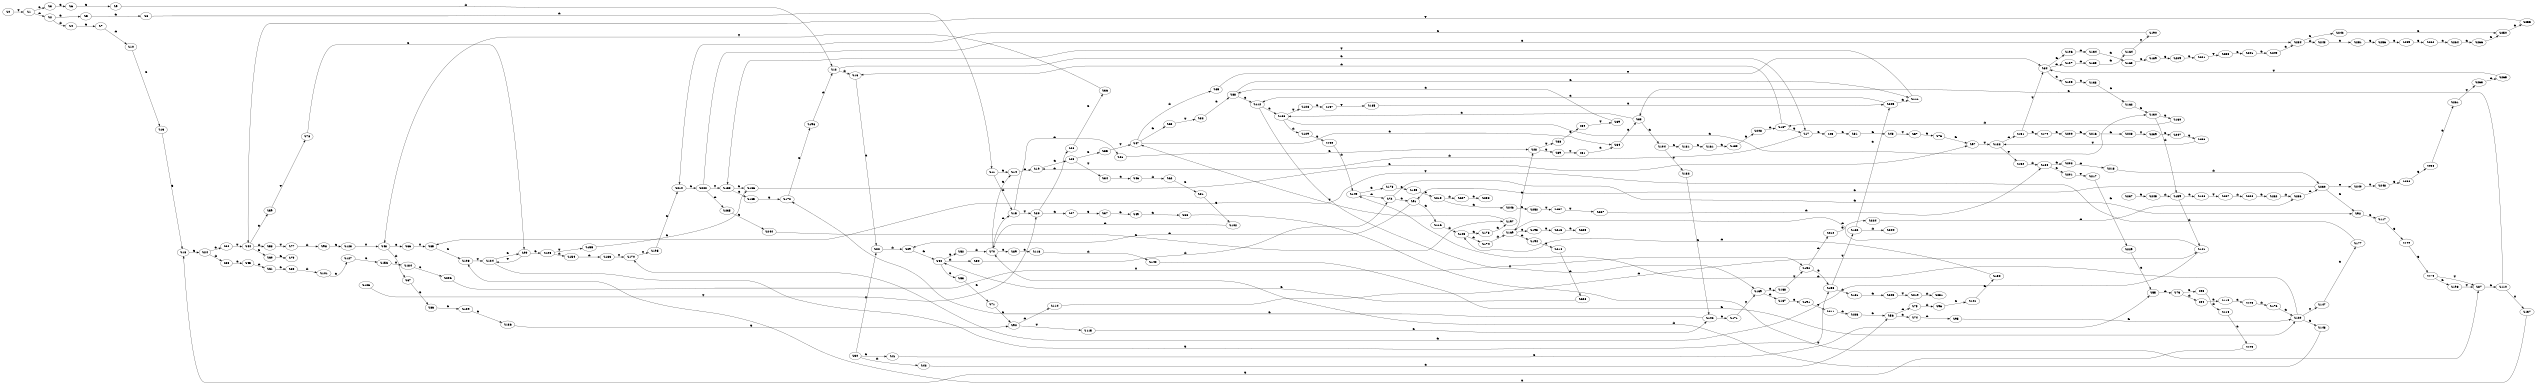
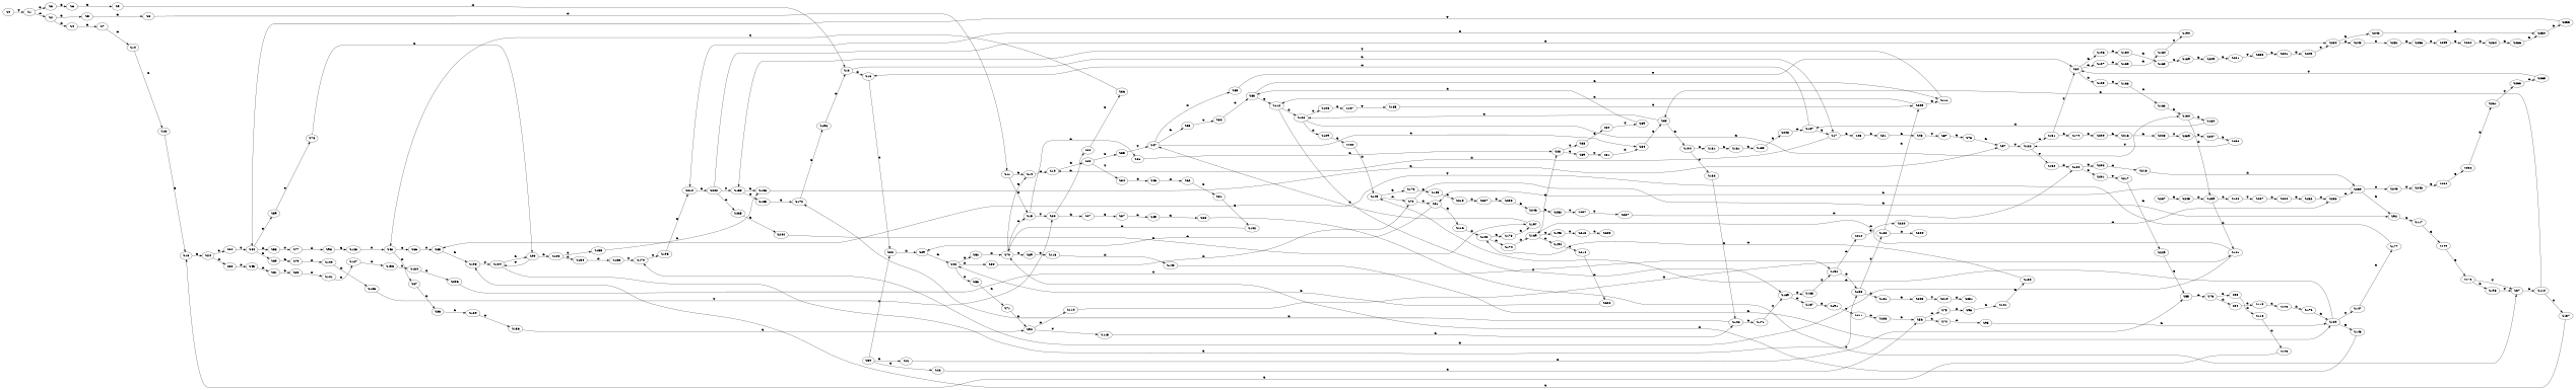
  strict digraph {
    rankdir=LR
    S0
    S1
    S2
    S3
    S4
    S5
    S6
    S7
    S8
    S9
    S10
    S11
    S12
    S13
    S14
    S15
    S16
    S17
    S18
    S19
    S20
    S21
    S22
    S23
    S24
    S25
    S26
    S27
    S28
    S29
    S31
    S32
    S33
    S34
    S35
    S36
    S37
    S38
    S39
    S40
    S30
    S41
    S42
    S43
    S44
    S45
    S46
    S47
    S48
    S49
    S50
    S51
    S52
    S53
    S54
    S55
    S56
    S57
    S58
    S59
    S60
    S61
    S62
    S63
    S64
    S65
    S66
    S67
    S68
    S69
    S70
    S71
    S72
    S73
    S74
    S75
    S76
    S77
    S78
    S79
    S80
    S81
    S82
    S83
    S84
    S85
    S86
    S87
    S88
    S89
    S90
    S91
    S92
    S93
    S94
    S95
    S96
    S97
    S98
    S99
+   S100
    S101
    S102
    S103
    S104
    S105
    S106
    S107
    S108
    S109
    S110
    S111
    S112
    S113
    S114
    S115
    S116
    S117
    S118
    S119
    S120
    S121
    S122
    S123
    S124
    S125
    S126
    S127
    S128
    S129
    S130
    S131
    S132
    S133
    S134
    S135
    S136
    S137
    S138
    S139
    S140
    S141
    S142
    S143
    S144
    S145
    S146
    S147
    S148
    S149
    S150
    S151
    S152
    S153
    S154
    S155
    S156
    S157
    S158
    S159
    S160
    S161
    S162
    S163
    S164
    S165
    S166
    S167
    S168
    S169
    S170
    S171
    S172
    S173
    S174
    S175
    S176
    S177
    S178
    S179
    S180
    S181
    S182
    S183
    S184
    S185
    S186
    S187
    S188
    S189
    S190
    S191
    S192
    S193
    S194
    S195
    S196
    S197
    S198
    S199
    S200
    S201
    S202
    S203
    S204
    S205
    S206
    S207
    S208
    S209
    S210
    S211
    S212
    S213
    S214
    S215
    S216
    S217
    S218
    S219
    S220
    S221
    S222
    S223
    S224
    S225
    S226
    S227
    S228
    S229
    S230
    S231
    S232
    S233
    S234
    S235
    S236
    S238
    S239
    S240
    S241
    S242
    S243
    S244
    S237
    S245
    S246
    S247
    S248
    S249
    S250
    S251
    S252
    S253
    S254
    S255
    S256
    S257
    S258
    S259
    n261 [label=S267]
    S261
    S262
    S263
    S264
    S265
    S266
    S0 -> S1 [label=T]
    S1 -> S2 [label=A]
    S1 -> S3 [label=C]
    S2 -> S4 [label=A]
    S2 -> S5 [label=G]
    S3 -> S6 [label=G]
    S4 -> S7 [label=G]
    S5 -> S8 [label=G]
    S6 -> S9 [label=G]
    S7 -> S10 [label=A]
    S8 -> S11 [label=A]
    S9 -> S12 [label=A]
    S10 -> S13 [label=C]
    S11 -> S14 [label=G]
    S11 -> S15 [label=A]
    S12 -> S16 [label=A]
    S12 -> S17 [label=G]
    S13 -> S18 [label=G]
    S14 -> S19 [label=A]
    S15 -> S20 [label=T]
    S15 -> S21 [label=A]
    S16 -> S22 [label=C]
    S17 -> S19 [label=A]
    S17 -> S23 [label=G]
    S18 -> S24 [label=G]
    S19 -> S25 [label=G]
    S20 -> S26 [label=A]
    S20 -> S27 [label=G]
    S21 -> S28 [label=G]
    S22 -> S29 [label=A]
    S23 -> S31 [label=C]
    S24 -> S32 [label=C]
    S24 -> S33 [label=A]
    S25 -> S34 [label=T]
    S25 -> S35 [label=G]
    S26 -> S36 [label=G]
    S27 -> S37 [label=G]
    S28 -> S38 [label=T]
    S28 -> S39 [label=G]
    S29 -> S40 [label=G]
    S31 -> S43 [label=G]
    S32 -> S44 [label=T]
    S33 -> S45 [label=C]
    S34 -> S46 [label=C]
    S35 -> S47 [label=T]
    S36 -> S48 [label=T]
    S37 -> S49 [label=G]
    S38 -> S50 [label=G]
    S39 -> S51 [label=T]
    S40 -> S52 [label=G]
    S40 -> S53 [label=C]
    S40 -> S54 [label=A]
    S30 -> S22 [label=T]
    S30 -> S41 [label=G]
    S30 -> S42 [label=A]
    S41 -> S55 [label=C]
    S42 -> S56 [label=C]
    S43 -> S57 [label=T]
    S44 -> S58 [label=A]
    S44 -> S59 [label=C]
    S44 -> S60 [label=G]
    S45 -> S61 [label=A]
    S46 -> S62 [label=A]
    S47 -> S63 [label=G]
    S47 -> S64 [label=C]
    S47 -> S65 [label=A]
    S48 -> S66 [label=C]
    S48 -> S67 [label=A]
    S49 -> S68 [label=G]
    S50 -> S69 [label=T]
    S51 -> S64 [label=C]
    S52 -> S70 [label=A]
    S53 -> S71 [label=C]
    S54 -> S72 [label=A]
    S55 -> S73 [label=A]
    S56 -> S74 [label=C]
    S56 -> S75 [label=A]
    S57 -> S76 [label=G]
    S58 -> S77 [label=T]
    S59 -> S78 [label=T]
    S60 -> S79 [label=G]
    S61 -> S80 [label=C]
    S62 -> S81 [label=G]
    S63 -> S82 [label=T]
    S64 -> S83 [label=C]
    S65 -> S84 [label=T]
    S66 -> S85 [label=T]
    S67 -> S86 [label=G]
    S68 -> S87 [label=T]
    S69 -> S88 [label=C]
    S70 -> S14 [label=G]
    S70 -> S15 [label=A]
    S70 -> S89 [label=C]
    S71 -> S90 [label=G]
    S72 -> S91 [label=C]
    S72 -> S92 [label=G]
    S73 -> S93 [label=G]
    S73 -> S94 [label=A]
    S74 -> S95 [label=A]
    S75 -> S96 [label=A]
    S76 -> S97 [label=G]
    S77 -> S98 [label=A]
    S78 -> S99 [label=C]
+   S79 -> S100 [label=A]
    S80 -> S101 [label=A]
    S81 -> S102 [label=G]
    S82 -> S88 [label=C]
    S83 -> S103 [label=C]
    S83 -> S104 [label=G]
    S84 -> S105 [label=C]
    S84 -> S106 [label=G]
    S84 -> S107 [label=A]
    S85 -> S108 [label=C]
    S86 -> S109 [label=C]
    S87 -> S110 [label=C]
    S88 -> S111 [label=G]
    S88 -> S112 [label=C]
    S89 -> S113 [label=C]
    S90 -> S114 [label=A]
    S90 -> S115 [label=T]
    S91 -> S29 [label=A]
    S91 -> S116 [label=G]
    S92 -> S117 [label=G]
    S93 -> S118 [label=A]
    S94 -> S119 [label=C]
    S95 -> S120 [label=G]
    S96 -> S121 [label=C]
    S97 -> S122 [label=T]
    S98 -> S123 [label=G]
    S99 -> S124 [label=T]
    S99 -> S125 [label=G]
+   S100 -> S126 [label=A]
    S101 -> S127 [label=C]
    S102 -> S70 [label=A]
    S103 -> S128 [label=T]
    S103 -> S129 [label=A]
    S103 -> S130 [label=G]
    S104 -> S131 [label=C]
    S104 -> S132 [label=T]
    S105 -> S133 [label=C]
    S106 -> S134 [label=A]
    S107 -> S135 [label=A]
    S108 -> S124 [label=T]
    S109 -> S136 [label=C]
    S110 -> S83 [label=C]
    S110 -> S137 [label=T]
    S111 -> S138 [label=T]
    S112 -> S103 [label=C]
    S112 -> S139 [label=T]
    S113 -> S140 [label=A]
    S114 -> S141 [label=A]
    S115 -> S142 [label=C]
    S116 -> S143 [label=A]
    S117 -> S144 [label=G]
    S118 -> S145 [label=C]
    S119 -> S146 [label=C]
    S120 -> S147 [label=T]
    S120 -> S148 [label=G]
    S120 -> S149 [label=A]
    S121 -> S150 [label=G]
    S122 -> S151 [label=A]
    S122 -> S152 [label=T]
    S123 -> S48 [label=T]
    S124 -> S99 [label=C]
    S124 -> S153 [label=G]
    S125 -> S154 [label=A]
    S125 -> S155 [label=T]
    S126 -> S20 [label=T]
    S127 -> S156 [label=C]
    S128 -> S157 [label=G]
    S129 -> S158 [label=G]
    S130 -> S159 [label=A]
    S130 -> S160 [label=G]
    S131 -> S161 [label=C]
    S132 -> S142 [label=C]
    S133 -> S162 [label=C]
    S134 -> S163 [label=G]
    S135 -> S164 [label=G]
    S136 -> S90 [label=G]
    S137 -> S108 [label=C]
    S138 -> S165 [label=C]
    S138 -> S166 [label=G]
    S139 -> S167 [label=A]
    S139 -> S168 [label=C]
    S140 -> S120 [label=G]
    S141 -> S169 [label=A]
    S141 -> S170 [label=G]
    S142 -> S171 [label=C]
    S142 -> S172 [label=G]
    S143 -> S173 [label=G]
    S143 -> S174 [label=A]
    S144 -> S175 [label=G]
    S145 -> S18 [label=G]
    S146 -> S176 [label=A]
    S147 -> S177 [label=C]
    S148 -> S70 [label=A]
    S149 -> S72 [label=A]
    S149 -> S178 [label=G]
    S150 -> S143 [label=A]
    S151 -> S84 [label=T]
    S151 -> S179 [label=C]
    S152 -> S180 [label=A]
    S153 -> S181 [label=A]
    S153 -> S182 [label=T]
    S154 -> S183 [label=A]
    S155 -> S166 [label=G]
    S156 -> S184 [label=T]
    S157 -> S185 [label=T]
    S158 -> S149 [label=A]
    S159 -> S141 [label=A]
    S159 -> S186 [label=C]
    S160 -> S187 [label=A]
    S161 -> S188 [label=G]
    S162 -> S130 [label=G]
    S163 -> S189 [label=C]
    S164 -> S190 [label=T]
    S165 -> S172 [label=G]
    S166 -> S97 [label=G]
    S167 -> S191 [label=C]
    S168 -> S192 [label=T]
    S169 -> S28 [label=G]
    S169 -> S193 [label=C]
    S169 -> S194 [label=A]
    S170 -> S195 [label=T]
    S171 -> S139 [label=T]
    S172 -> S196 [label=G]
    S173 -> S197 [label=G]
    S174 -> S169 [label=A]
    S175 -> S87 [label=T]
    S175 -> S198 [label=G]
    S176 -> S120 [label=G]
    S177 -> S85 [label=T]
    S178 -> S199 [label=C]
    S179 -> S200 [label=C]
    S180 -> S201 [label=C]
    S180 -> S202 [label=G]
    S181 -> S203 [label=G]
    S182 -> S204 [label=A]
    S182 -> S205 [label=C]
    S183 -> S170 [label=T]
    S184 -> S206 [label=C]
    S185 -> S205 [label=C]
    S186 -> S207 [label=T]
    S187 -> S16 [label=A]
    S187 -> S17 [label=G]
    S188 -> S208 [label=G]
    S189 -> S209 [label=G]
    S190 -> S210 [label=C]
    S191 -> S211 [label=T]
    S192 -> S153 [label=G]
    S192 -> S212 [label=A]
    S193 -> S213 [label=C]
    S194 -> S214 [label=C]
    S195 -> S210 [label=C]
    S196 -> S12 [label=A]
    S197 -> S47 [label=T]
    S198 -> S87 [label=T]
    S199 -> S215 [label=C]
    S200 -> S216 [label=G]
    S201 -> S217 [label=T]
    S202 -> S218 [label=A]
    S203 -> S219 [label=T]
    S205 -> S111 [label=G]
    S205 -> S112 [label=C]
    S206 -> S192 [label=T]
    S207 -> S220 [label=A]
    S208 -> S187 [label=A]
    S209 -> S221 [label=G]
    S210 -> S222 [label=G]
    S211 -> S223 [label=A]
    S212 -> S224 [label=G]
    S213 -> S225 [label=C]
    S214 -> S226 [label=A]
    S215 -> S227 [label=A]
    S216 -> S228 [label=G]
    S217 -> S229 [label=G]
    S218 -> S230 [label=A]
    S219 -> S231 [label=A]
    S220 -> S232 [label=G]
    S221 -> S233 [label=T]
    S222 -> S138 [label=T]
    S222 -> S234 [label=C]
    S222 -> S235 [label=A]
    S223 -> S56 [label=C]
    S224 -> S236 [label=A]
    S226 -> S40 [label=G]
    S227 -> S238 [label=C]
    S228 -> S239 [label=T]
    S229 -> S55 [label=C]
    S230 -> S91 [label=C]
    S230 -> S92 [label=G]
    S230 -> S240 [label=T]
    S232 -> S236 [label=A]
    S233 -> S241 [label=C]
    S234 -> S242 [label=G]
    S234 -> S243 [label=A]
    S235 -> S244 [label=G]
    S236 -> S230 [label=A]
-   S215 -> S246 [label=G]
+   S238 -> S246 [label=G]
    S239 -> S247 [label=G]
    S240 -> S248 [label=C]
    S241 -> S249 [label=G]
    S242 -> S250 [label=G]
    S243 -> S251 [label=C]
    S244 -> S197 [label=G]
    S237 -> S245 [label=G]
    S245 -> S159 [label=A]
    S246 -> S252 [label=G]
    S247 -> S253 [label=G]
    S248 -> S254 [label=G]
    S249 -> S234 [label=C]
    S250 -> S255 [label=C]
    S251 -> S256 [label=G]
    S252 -> S257 [label=T]
    S253 -> S122 [label=T]
    S254 -> S258 [label=G]
    S255 -> S44 [label=T]
    S256 -> S259 [label=C]
    S257 -> n261 [label=T]
    S258 -> S261 [label=G]
    S259 -> S262 [label=G]
    n261 -> S180 [label=A]
    S261 -> S263 [label=T]
    S262 -> S264 [label=C]
    S263 -> S265 [label=A]
    S264 -> S266 [label=G]
    S265 -> S84 [label=T]
    S266 -> S250 [label=G]
  }
